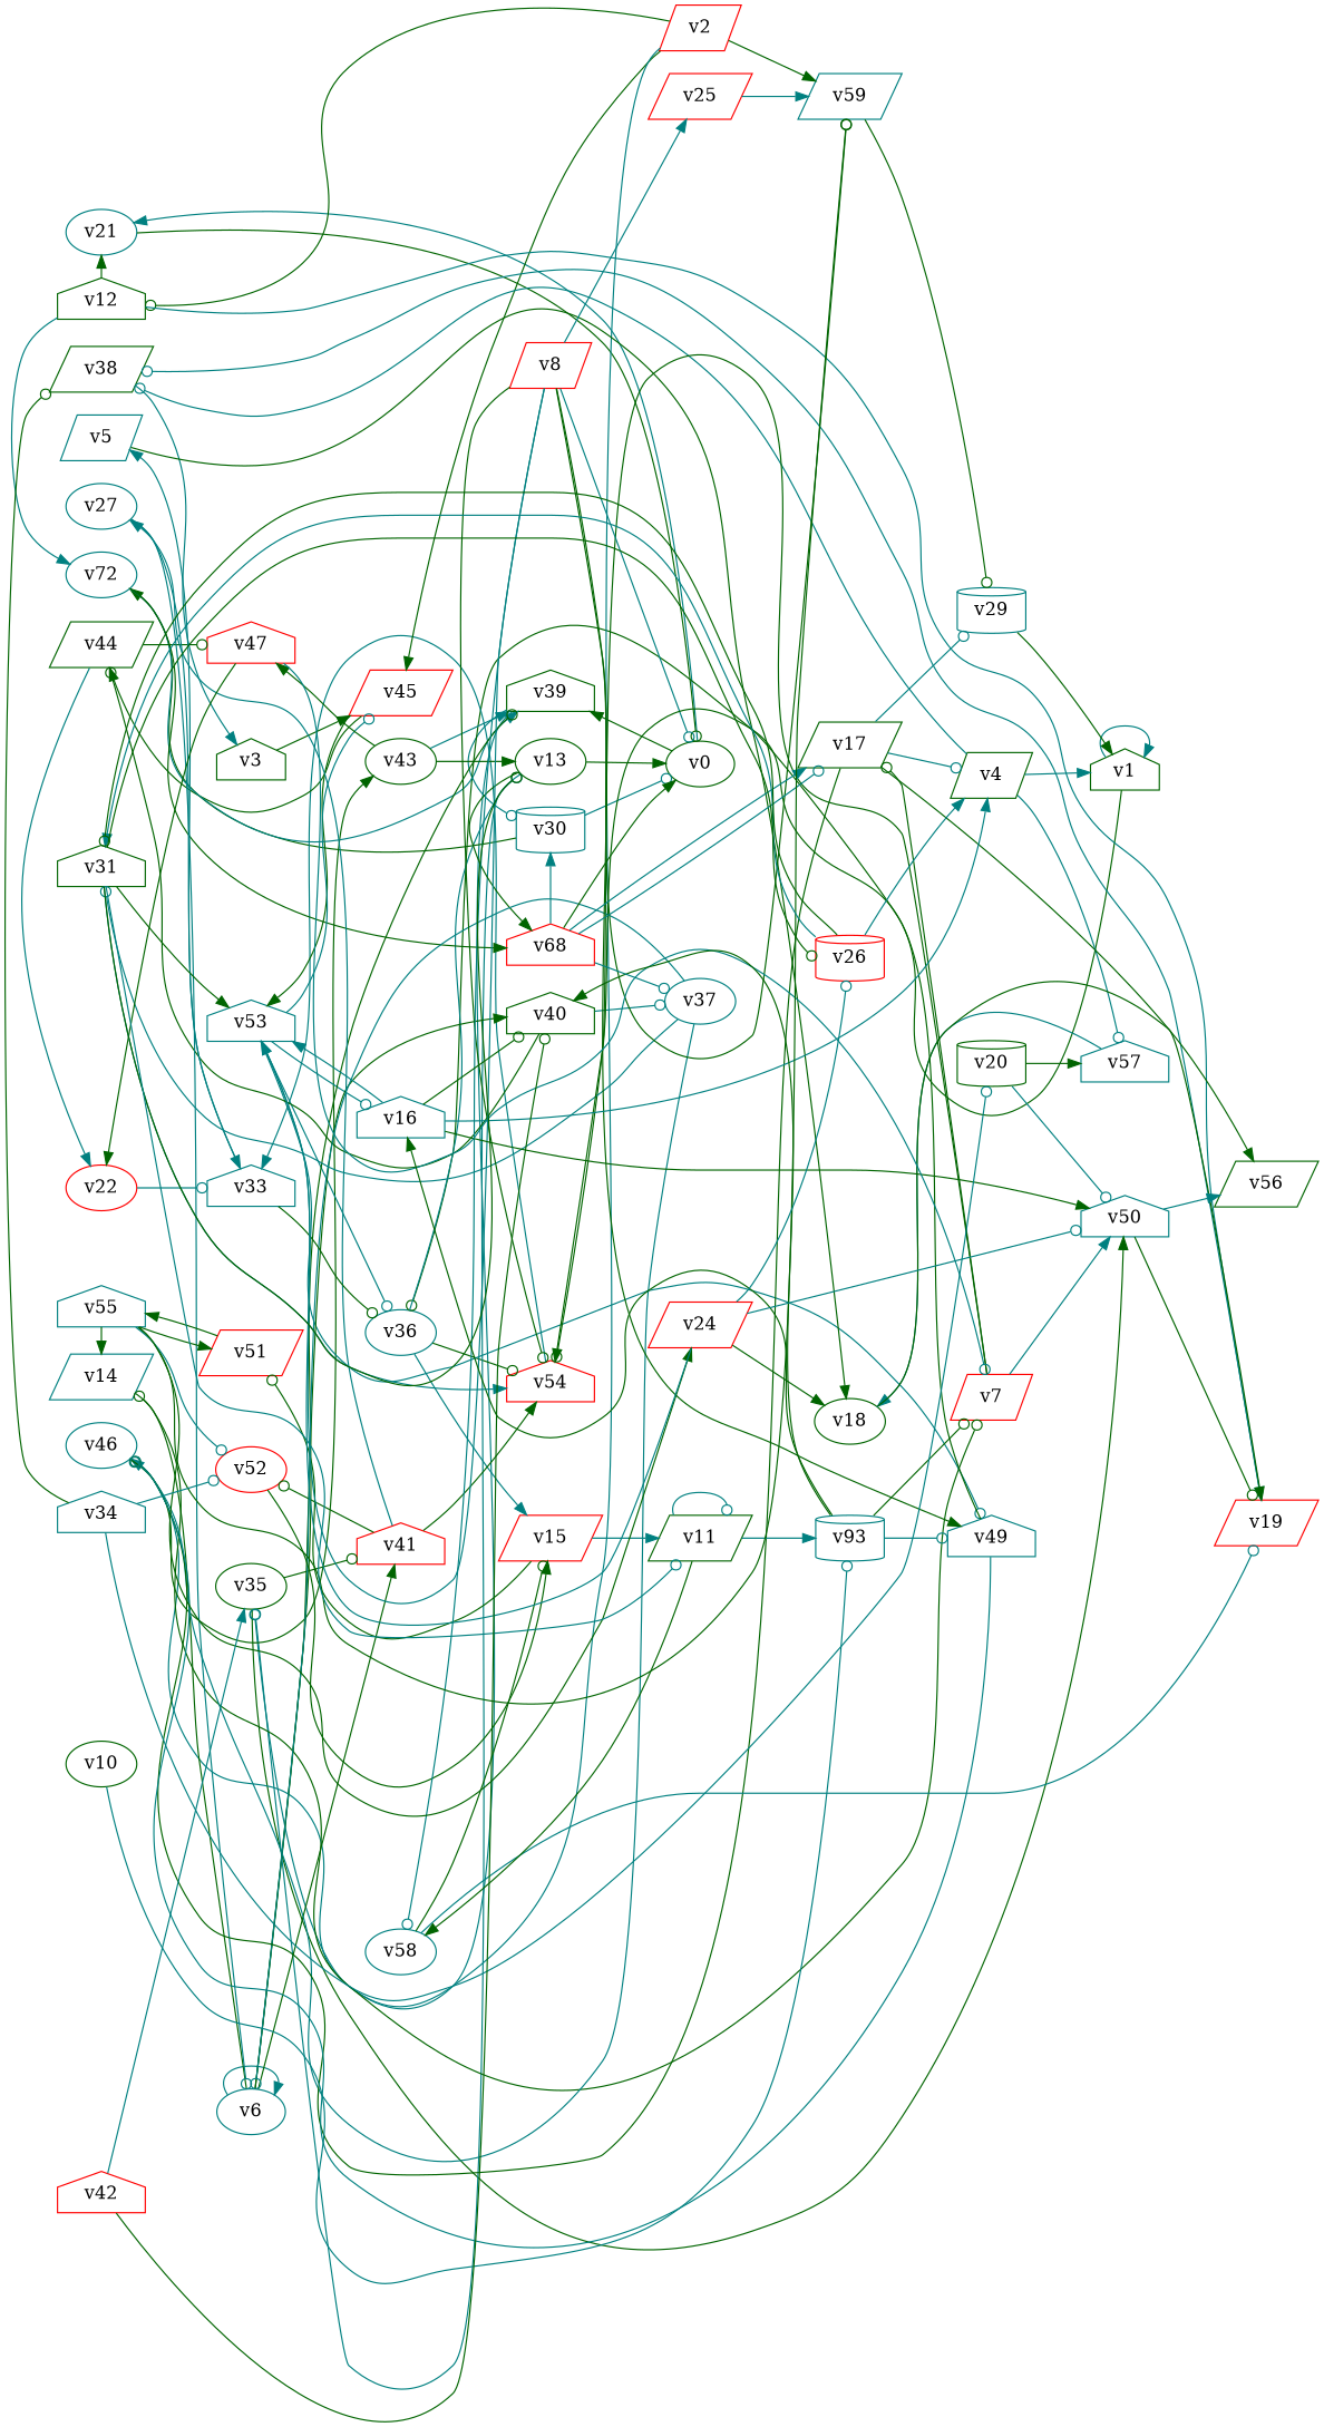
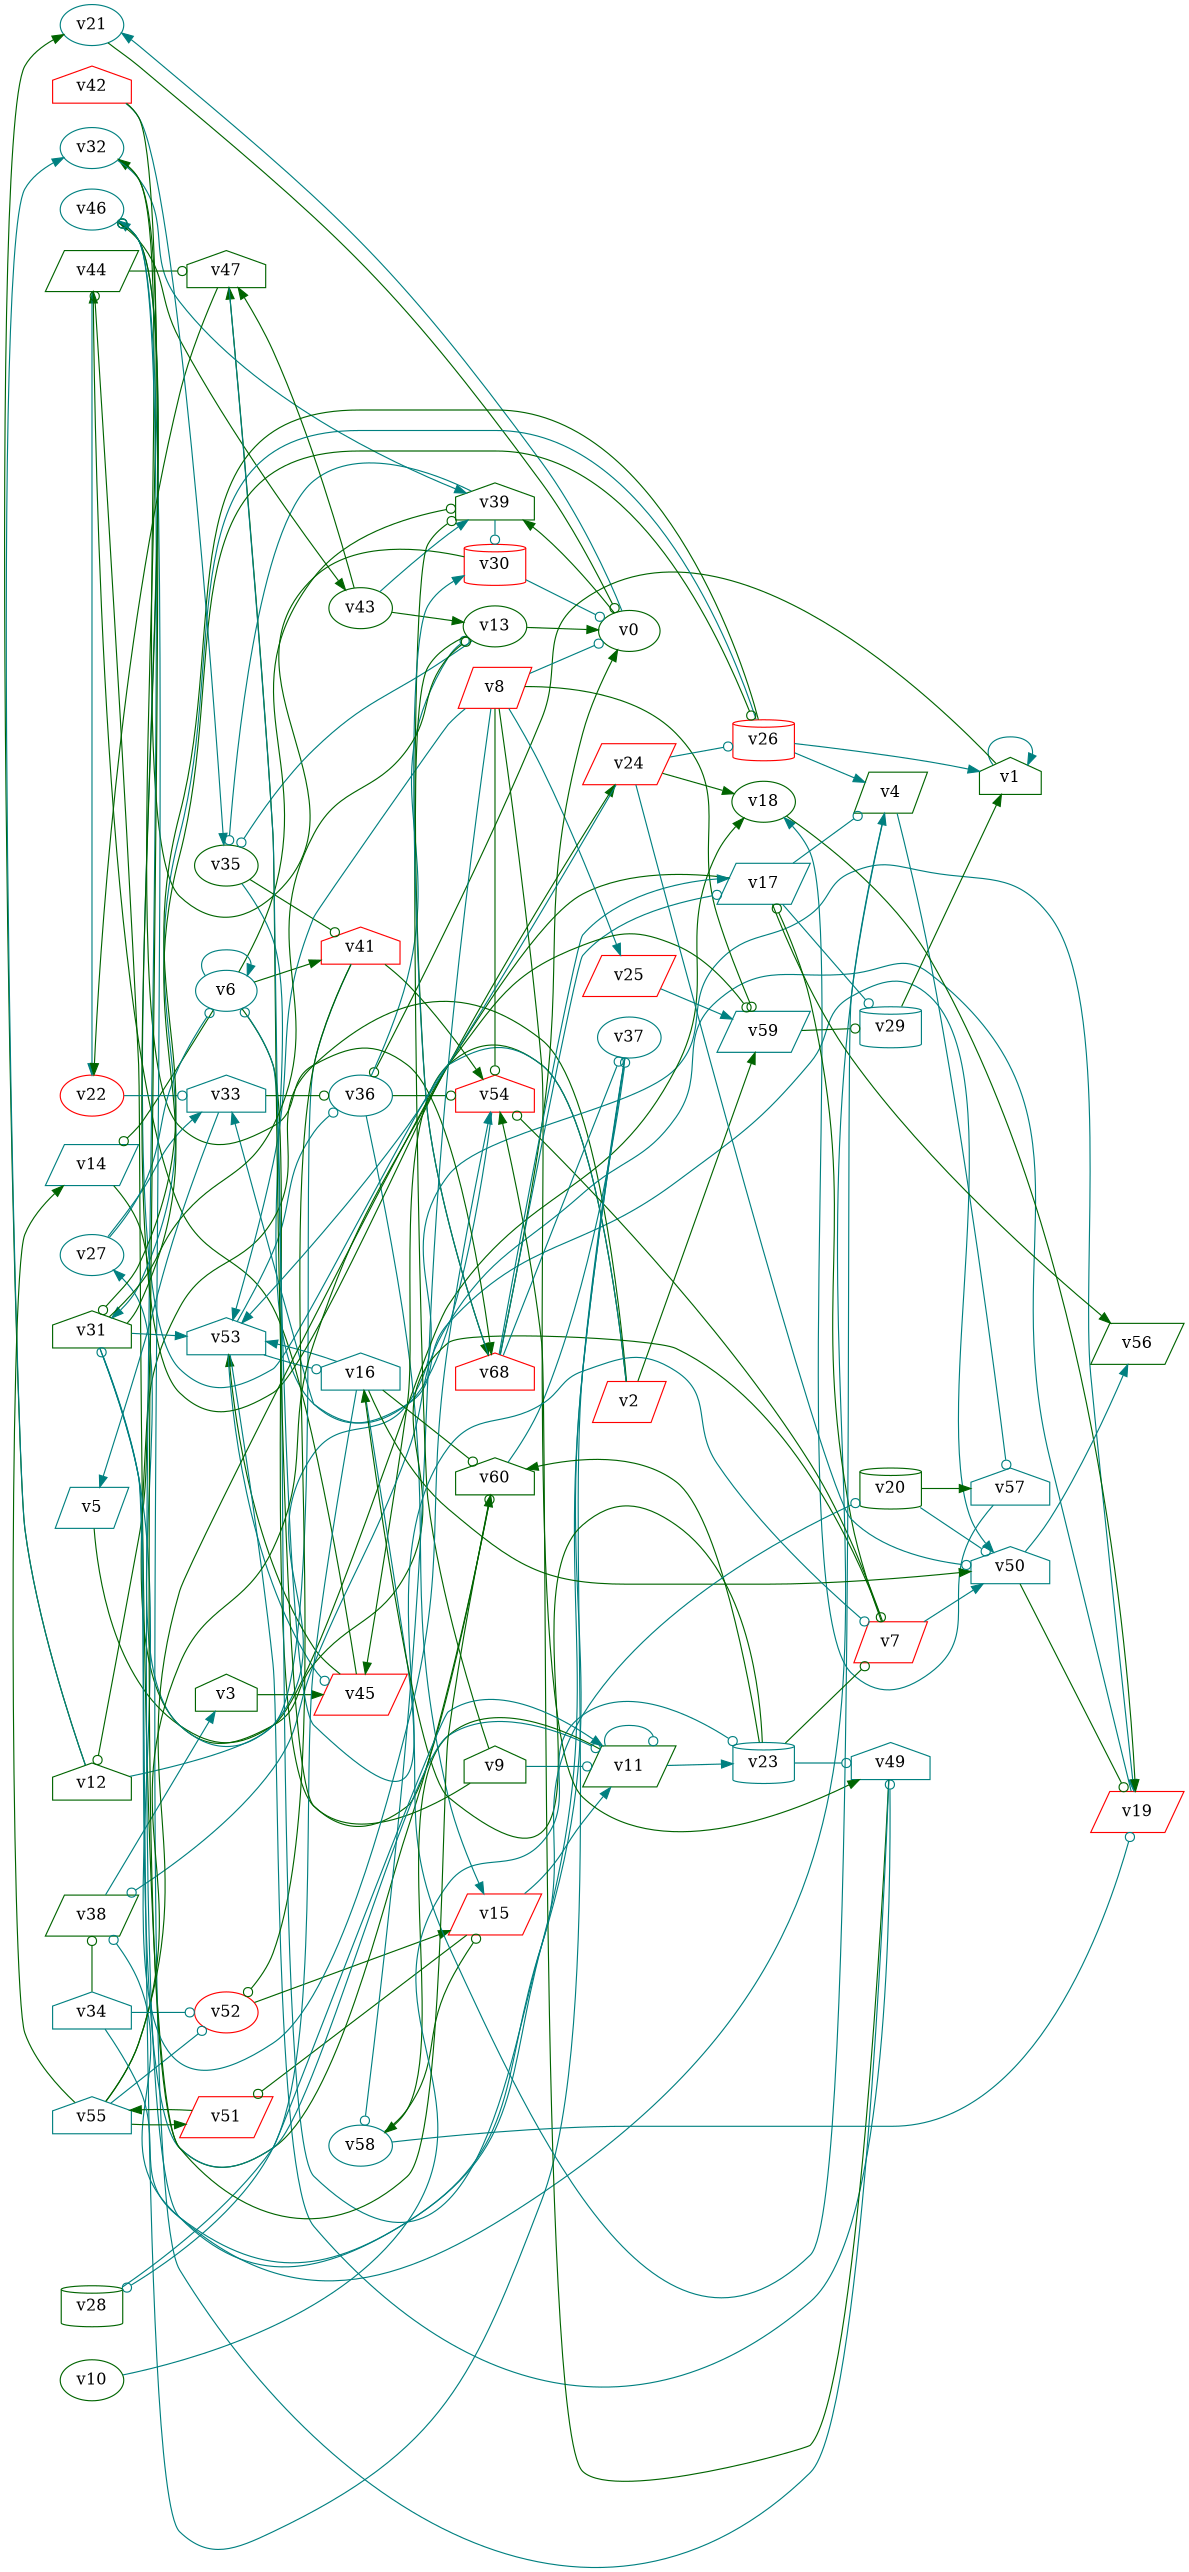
  digraph {
    rankdir=LR
    node [color=teal player=1 shape=house]
    edge [arrowhead=normal color=teal]
    v0 [color=darkgreen player=0 shape=ellipse]
    v21 [player=0 shape=ellipse]
    v39 [color=darkgreen]
    v35 [color=darkgreen shape=ellipse]
-   v30 [shape=cylinder]
+   v30 [color=red shape=cylinder]
    v1 [color=darkgreen player=0]
    v36 [shape=ellipse]
    v54 [color=red]
    v13 [color=darkgreen player=0 shape=ellipse]
    v15 [color=red shape=parallelogram]
    v2 [color=red player=0 shape=parallelogram]
    v12 [color=darkgreen]
    v45 [color=red shape=parallelogram]
    v46 [player=0 shape=ellipse]
    v59 [player=0 shape=parallelogram]
    v19 [color=red player=0 shape=parallelogram]
-   v32 [player=0 shape=ellipse label=v72]
+   v32 [player=0 shape=ellipse]
    v53 [player=0]
    v44 [color=darkgreen shape=parallelogram]
    v43 [color=darkgreen shape=ellipse]
    v29 [player=0 shape=cylinder]
    v3 [color=darkgreen player=0]
    v4 [color=darkgreen shape=parallelogram]
    v38 [color=darkgreen shape=parallelogram]
    v57
    v18 [color=darkgreen shape=ellipse]
    v5 [player=0 shape=parallelogram]
    v6 [shape=ellipse]
    v14 [player=0 shape=parallelogram]
-   v40 [color=darkgreen]
+   v40 [color=darkgreen label=v60]
    v41 [color=red]
    v7 [color=red player=0 shape=parallelogram]
    v37 [player=0 shape=ellipse]
    v27 [player=0 shape=ellipse]
    v52 [color=red shape=ellipse]
-   v17 [color=darkgreen player=0 shape=parallelogram]
+   v17 [player=0 shape=parallelogram]
    v50 [player=0]
    v56 [color=darkgreen shape=parallelogram]
    v33 [player=0]
    v8 [color=red player=0 shape=parallelogram]
    v25 [color=red shape=parallelogram]
    v49
    v58 [shape=ellipse]
    v16
+   v9 [color=darkgreen]
    v11 [color=darkgreen shape=parallelogram]
-   v47 [color=red]
-   v23 [shape=cylinder label=v93]
+   v47 [color=darkgreen]
+   v23 [shape=cylinder]
    v22 [color=red player=0 shape=ellipse]
    v10 [color=darkgreen player=0 shape=ellipse]
    n51 [color=red label=v68 player=0]
    v51 [color=red player=0 shape=parallelogram]
    v55
+   v28 [color=darkgreen shape=cylinder]
    v20 [color=darkgreen shape=cylinder]
    v24 [color=red shape=parallelogram]
    v26 [color=red shape=cylinder]
    v31 [color=darkgreen player=0]
    v34
    v42 [color=red player=0]
    v0 -> v21 [constraint="time == 18"]
    v0 -> v39 [color=darkgreen constraint="time <= 16"]
    v21 -> v0 [arrowhead=odot color=darkgreen constraint="time <= 23"]
    v39 -> v35 [arrowhead=odot constraint="time <= 18"]
    v39 -> v30 [arrowhead=odot constraint="time >= 5"]
    v35 -> v41 [arrowhead=odot color=darkgreen]
-   v35 -> v50 [color=darkgreen constraint="time % 6 == 5"]
+   v35 -> v50 [constraint="time % 6 == 5"]
    v30 -> v0 [arrowhead=odot]
    v30 -> v32 [color=darkgreen constraint="time == 13"]
    v1 -> v1 [constraint="time % 3 == 2"]
    v1 -> v36 [arrowhead=odot color=darkgreen constraint="time == 1"]
    v36 -> v54 [arrowhead=odot color=darkgreen]
    v36 -> v13 [arrowhead=odot]
    v36 -> v15
    v54 -> v33 [constraint="time == 17"]
    v13 -> v0 [color=darkgreen]
    v13 -> v35 [arrowhead=odot constraint="time == 20"]
    v13 -> n51 [color=darkgreen constraint="time % 6 == 5"]
    v15 -> v11
    v15 -> v51 [arrowhead=odot color=darkgreen constraint="time % 2 == 1"]
    v2 -> v12 [arrowhead=odot color=darkgreen constraint="time == 16"]
    v2 -> v45 [color=darkgreen constraint="time == 3"]
    v2 -> v46 [constraint="time % 5 == 3"]
    v2 -> v59 [color=darkgreen]
    v12 -> v21 [color=darkgreen constraint="time % 6 == 2"]
    v12 -> v19 [constraint="time <= 23"]
    v12 -> v32 [constraint="time >= 14"]
    v45 -> v53 [color=darkgreen constraint="time % 3 == 0"]
    v45 -> v44 [color=darkgreen constraint="time == 18"]
    v46 -> v43 [color=darkgreen constraint="time == 3"]
    v59 -> v29 [arrowhead=odot color=darkgreen]
    v19 -> v38 [arrowhead=odot constraint="time <= 19"]
    v32 -> v39 [constraint="(time % 4 == 0) || (time % 4 == 1)"]
    v32 -> n51 [color=darkgreen constraint="time % 2 == 1"]
    v53 -> v36 [arrowhead=odot]
    v53 -> v45 [arrowhead=odot]
    v53 -> v49 [arrowhead=odot constraint="time == 14"]
    v53 -> v16 [arrowhead=odot]
    v44 -> v47 [arrowhead=odot color=darkgreen]
    v44 -> v22 [constraint="time % 6 == 3"]
    v43 -> v39
    v43 -> v13 [color=darkgreen]
    v43 -> v47 [color=darkgreen constraint="time % 2 == 1"]
    v29 -> v1 [color=darkgreen]
    v3 -> v45 [color=darkgreen]
    v4 -> v38 [arrowhead=odot constraint="time == 16"]
    v4 -> v57 [arrowhead=odot constraint="time == 16"]
    v38 -> v3 [constraint="time == 4"]
    v57 -> v18 [constraint="time == 4"]
    v18 -> v19 [color=darkgreen constraint="time % 3 == 2"]
    v5 -> v18 [color=darkgreen constraint="time <= 10"]
    v6 -> v39 [arrowhead=odot color=darkgreen constraint="(time % 3 == 0) || (time % 4 == 2)"]
    v6 -> v6 [constraint="time % 6 == 0"]
    v6 -> v14 [arrowhead=odot color=darkgreen constraint="time >= 10"]
    v6 -> v40 [color=darkgreen constraint="time <= 9"]
    v6 -> v41 [color=darkgreen]
    v14 -> v7 [arrowhead=odot color=darkgreen constraint="time >= 1"]
    v40 -> v44 [arrowhead=odot color=darkgreen constraint="time <= 23"]
    v40 -> v37 [arrowhead=odot]
    v41 -> v54 [color=darkgreen]
    v41 -> v27 [constraint="time >= 9"]
    v41 -> v52 [arrowhead=odot color=darkgreen constraint="time >= 2"]
    v7 -> v54 [arrowhead=odot color=darkgreen constraint="time >= 14"]
    v7 -> v17 [arrowhead=odot color=darkgreen constraint="time >= 9"]
    v7 -> v50
    v37 -> v46 [arrowhead=odot constraint="time >= 8"]
    v37 -> v6 [arrowhead=odot constraint="time == 18"]
    v37 -> v31 [arrowhead=odot constraint="time % 4 == 2"]
    v27 -> v6 [arrowhead=odot constraint="time % 3 == 0"]
    v27 -> v33 [constraint="(time >= 2) && (time <= 16)"]
    v52 -> v15 [color=darkgreen constraint="time >= 1"]
    v17 -> v46 [arrowhead=odot color=darkgreen constraint="time % 2 == 0"]
    v17 -> v29 [arrowhead=odot]
    v17 -> v4 [arrowhead=odot]
    v17 -> v56 [color=darkgreen]
    v50 -> v19 [arrowhead=odot color=darkgreen]
    v50 -> v56
    v33 -> v36 [arrowhead=odot color=darkgreen]
    v33 -> v5 [constraint="time == 8"]
    v8 -> v0 [arrowhead=odot]
    v8 -> v54 [arrowhead=odot color=darkgreen constraint="time == 14"]
    v8 -> v59 [arrowhead=odot color=darkgreen constraint="time <= 8"]
    v8 -> v53 [constraint="time % 3 == 1"]
    v8 -> v25
    v8 -> v49 [color=darkgreen constraint="time % 6 == 5"]
    v8 -> v58 [arrowhead=odot constraint="time == 6"]
    v25 -> v59
    v49 -> v54 [color=darkgreen constraint="time % 6 == 3"]
    v49 -> v46 [arrowhead=odot constraint="time >= 1"]
    v58 -> v15 [arrowhead=odot color=darkgreen]
    v58 -> v19 [arrowhead=odot]
    v16 -> v53 [constraint="time <= 25"]
    v16 -> v4 [constraint="time >= 11"]
    v16 -> v40 [arrowhead=odot color=darkgreen]
    v16 -> v50 [color=darkgreen]
+   v16 -> v28 [arrowhead=odot constraint="time >= 8"]
+   v9 -> v39 [arrowhead=odot color=darkgreen constraint="time >= 10"]
+   v9 -> v11 [arrowhead=odot]
+   v9 -> v47 [color=darkgreen constraint="time == 8"]
    v11 -> v58 [color=darkgreen constraint="time <= 20"]
    v11 -> v11 [arrowhead=odot constraint="time % 4 == 3"]
    v11 -> v23
    v47 -> v7 [arrowhead=odot constraint="time % 6 == 0"]
    v47 -> v22 [color=darkgreen constraint="(time % 2 == 0) || (time % 4 == 1)"]
    v23 -> v40 [color=darkgreen constraint="(time % 2 == 0) || (time % 5 == 1)"]
    v23 -> v7 [arrowhead=odot color=darkgreen]
    v23 -> v49 [arrowhead=odot]
    v23 -> v16 [color=darkgreen constraint="time <= 8"]
    v22 -> v33 [arrowhead=odot]
    v10 -> v23 [arrowhead=odot constraint="time == 17"]
    n51 -> v0 [color=darkgreen]
    n51 -> v30 [constraint="time == 8"]
    n51 -> v37 [arrowhead=odot]
    n51 -> v17 [arrowhead=odot constraint="time <= 16"]
    n51 -> v17 [constraint="time % 5 == 0"]
    v51 -> v55 [color=darkgreen constraint="time == 3"]
    v55 -> v59 [arrowhead=odot color=darkgreen constraint="time % 3 == 0"]
    v55 -> v14 [color=darkgreen constraint="time <= 24"]
    v55 -> v52 [arrowhead=odot constraint="time % 4 == 3"]
    v55 -> v51 [color=darkgreen]
    v55 -> v24 [color=darkgreen constraint="time >= 4"]
+   v28 -> v11 [constraint="time >= 11"]
    v20 -> v57 [color=darkgreen]
    v20 -> v50 [arrowhead=odot]
    v24 -> v53 [constraint="time >= 5"]
    v24 -> v18 [color=darkgreen]
    v24 -> v50 [arrowhead=odot]
    v24 -> v26 [arrowhead=odot]
-   v4 -> v1
+   v26 -> v1
    v26 -> v4
    v26 -> v31 [constraint="time >= 3"]
    v26 -> v31 [arrowhead=odot color=darkgreen constraint="time == 19"]
    v31 -> v54 [constraint="time % 2 == 0"]
    v31 -> v13 [arrowhead=odot color=darkgreen constraint="time == 12"]
-   v31 -> v53 [color=darkgreen]
+   v31 -> v53
    v31 -> v11 [arrowhead=odot constraint="time == 5"]
    v31 -> v26 [arrowhead=odot color=darkgreen]
    v34 -> v38 [arrowhead=odot color=darkgreen constraint="time == 20"]
    v34 -> v52 [arrowhead=odot]
    v34 -> v20 [arrowhead=odot constraint="(time >= 7) && (time <= 16)"]
    v42 -> v35 [constraint="time % 3 == 1"]
    v42 -> v40 [arrowhead=odot color=darkgreen constraint="time >= 6"]
  }
